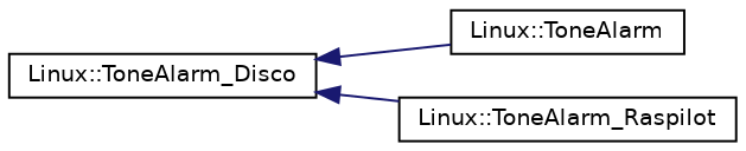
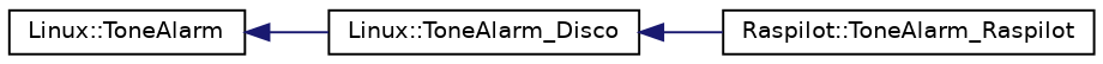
  digraph {
    rankdir=LR
    node [color=black fillcolor=white fontname=Helvetica fontsize=10 shape=record style=filled]
    edge [color=midnightblue dir=back fontname=Helvetica fontsize=10 labelfontname=Helvetica labelfontsize=10 style=solid]
    n1 [height=0.2 label="Linux::ToneAlarm" width=0.4]
    n2 [height=0.2 label="Linux::ToneAlarm_Disco" width=0.4]
-   n3 [height=0.2 label="Linux::ToneAlarm_Raspilot" width=0.4]
-   n2 -> n1
+   n3 [height=0.2 label="Raspilot::ToneAlarm_Raspilot" width=0.4]
+   n1 -> n2
    n2 -> n3
  }
